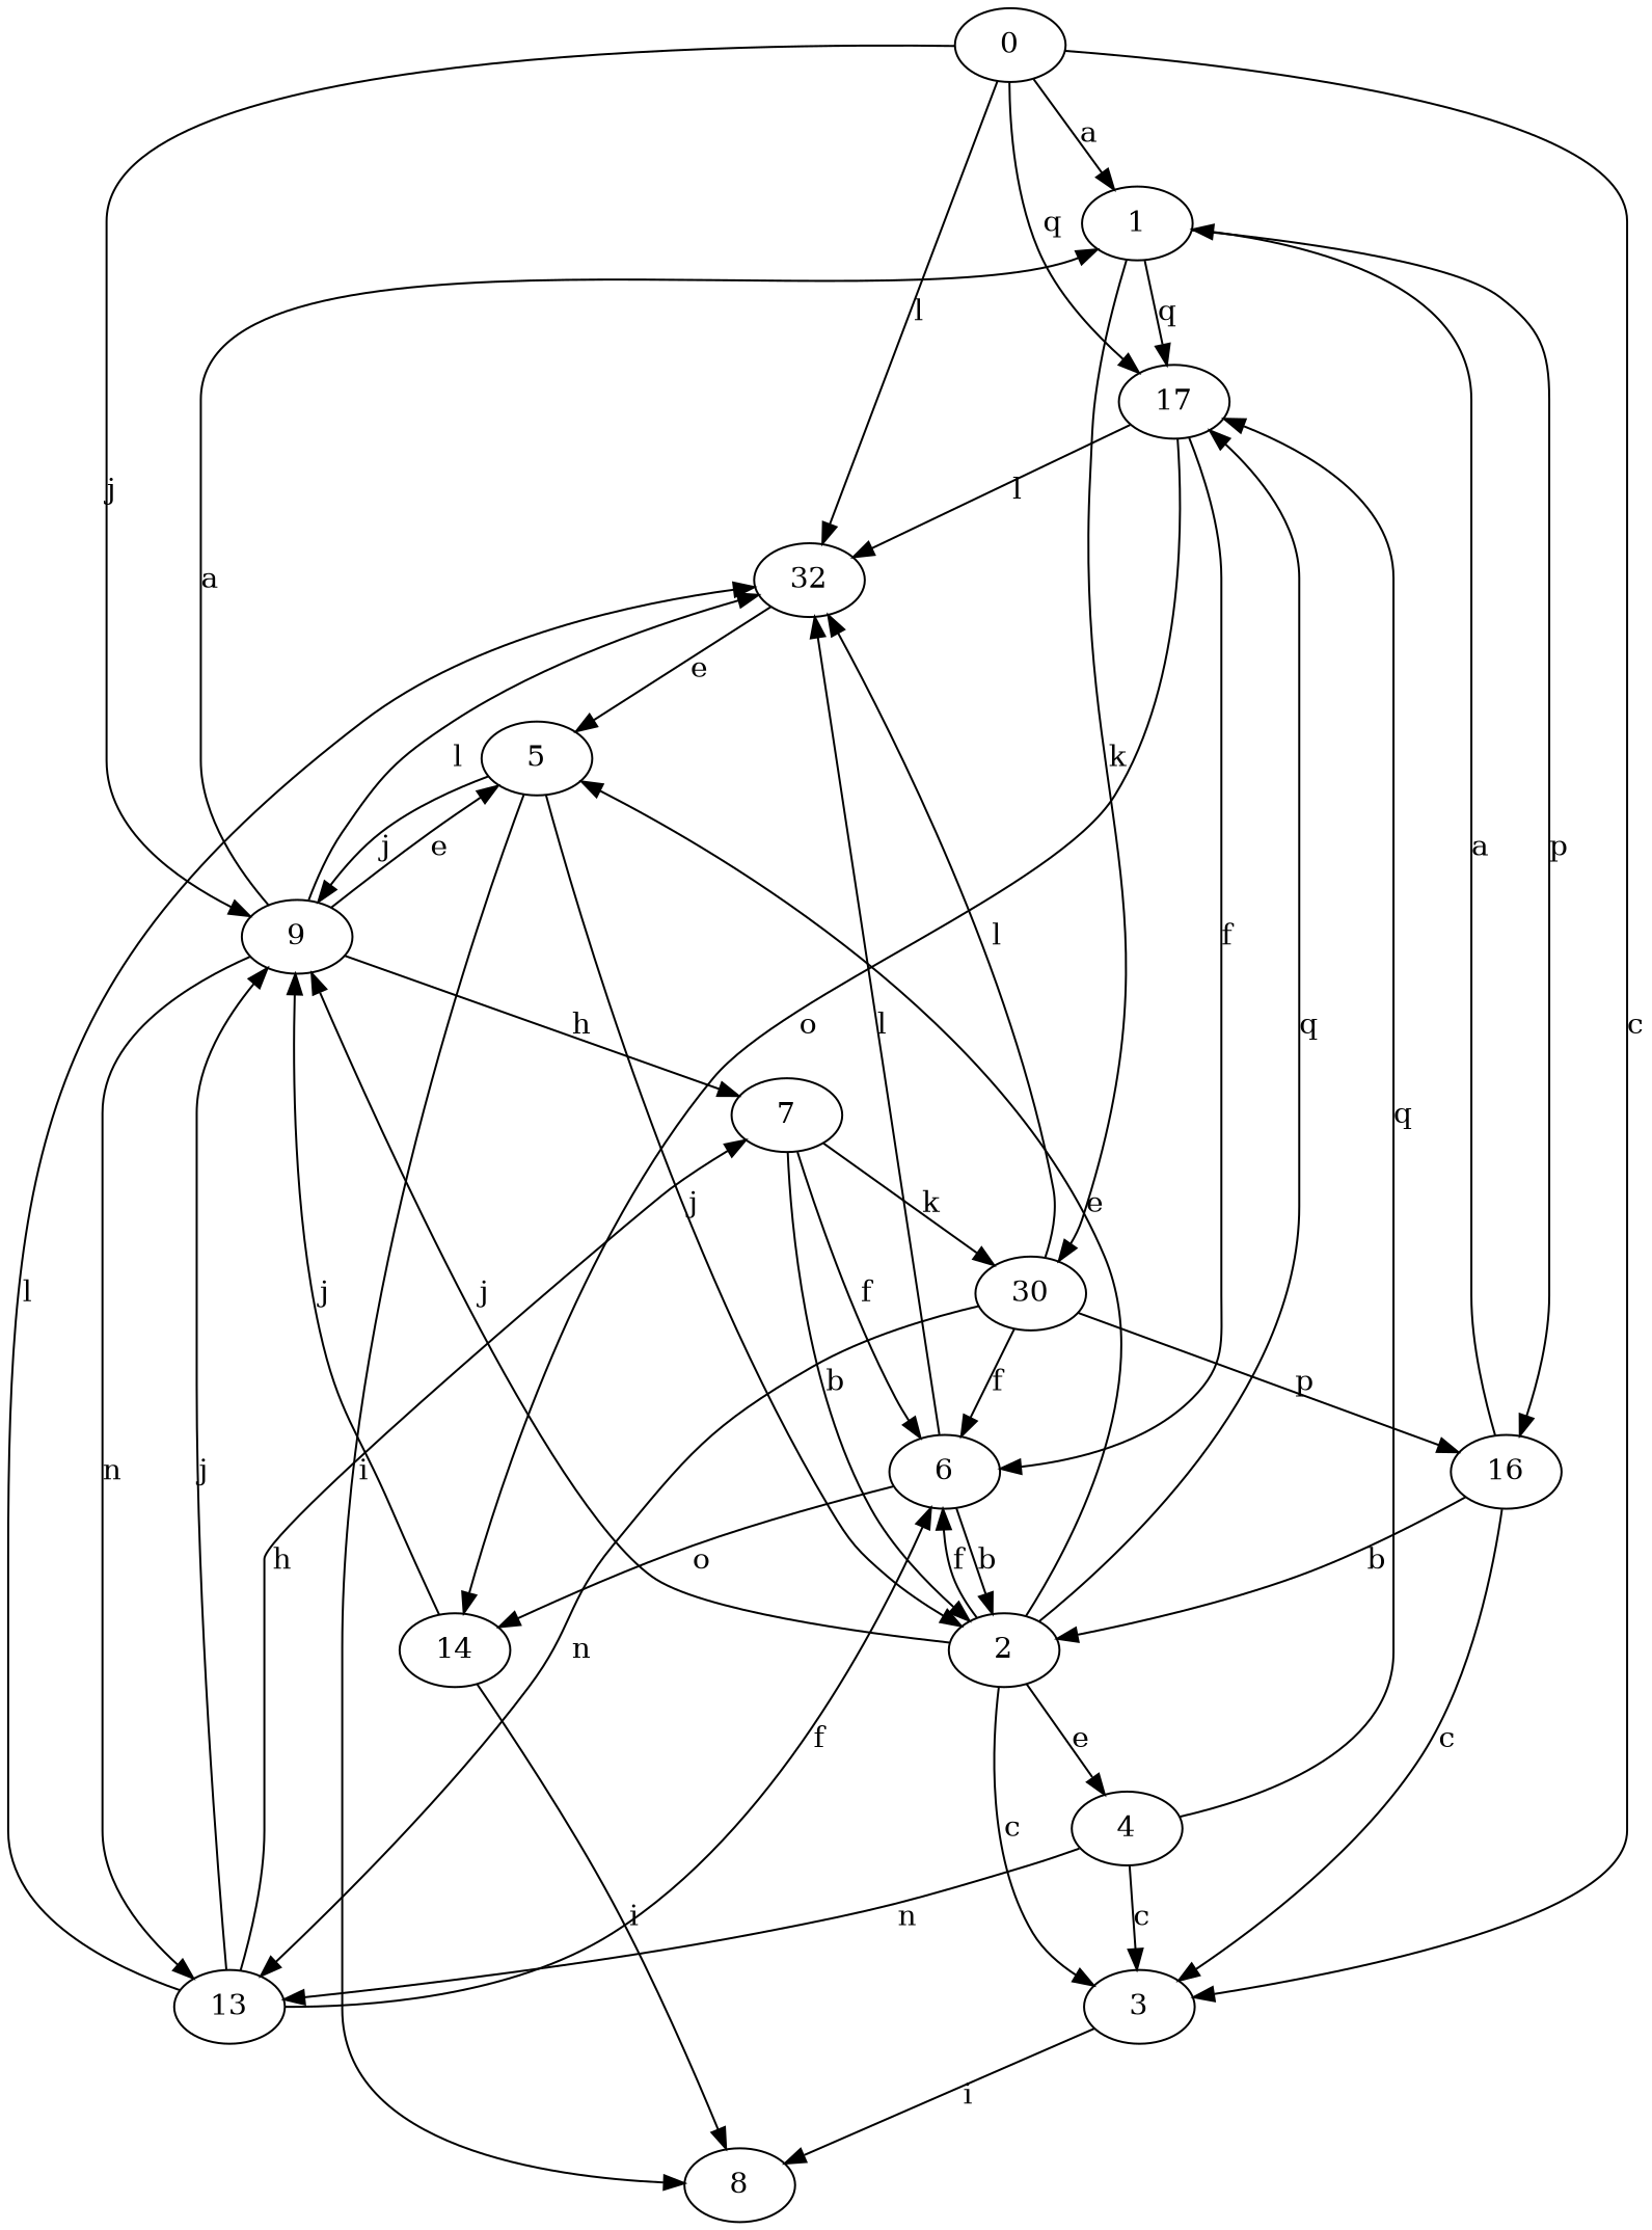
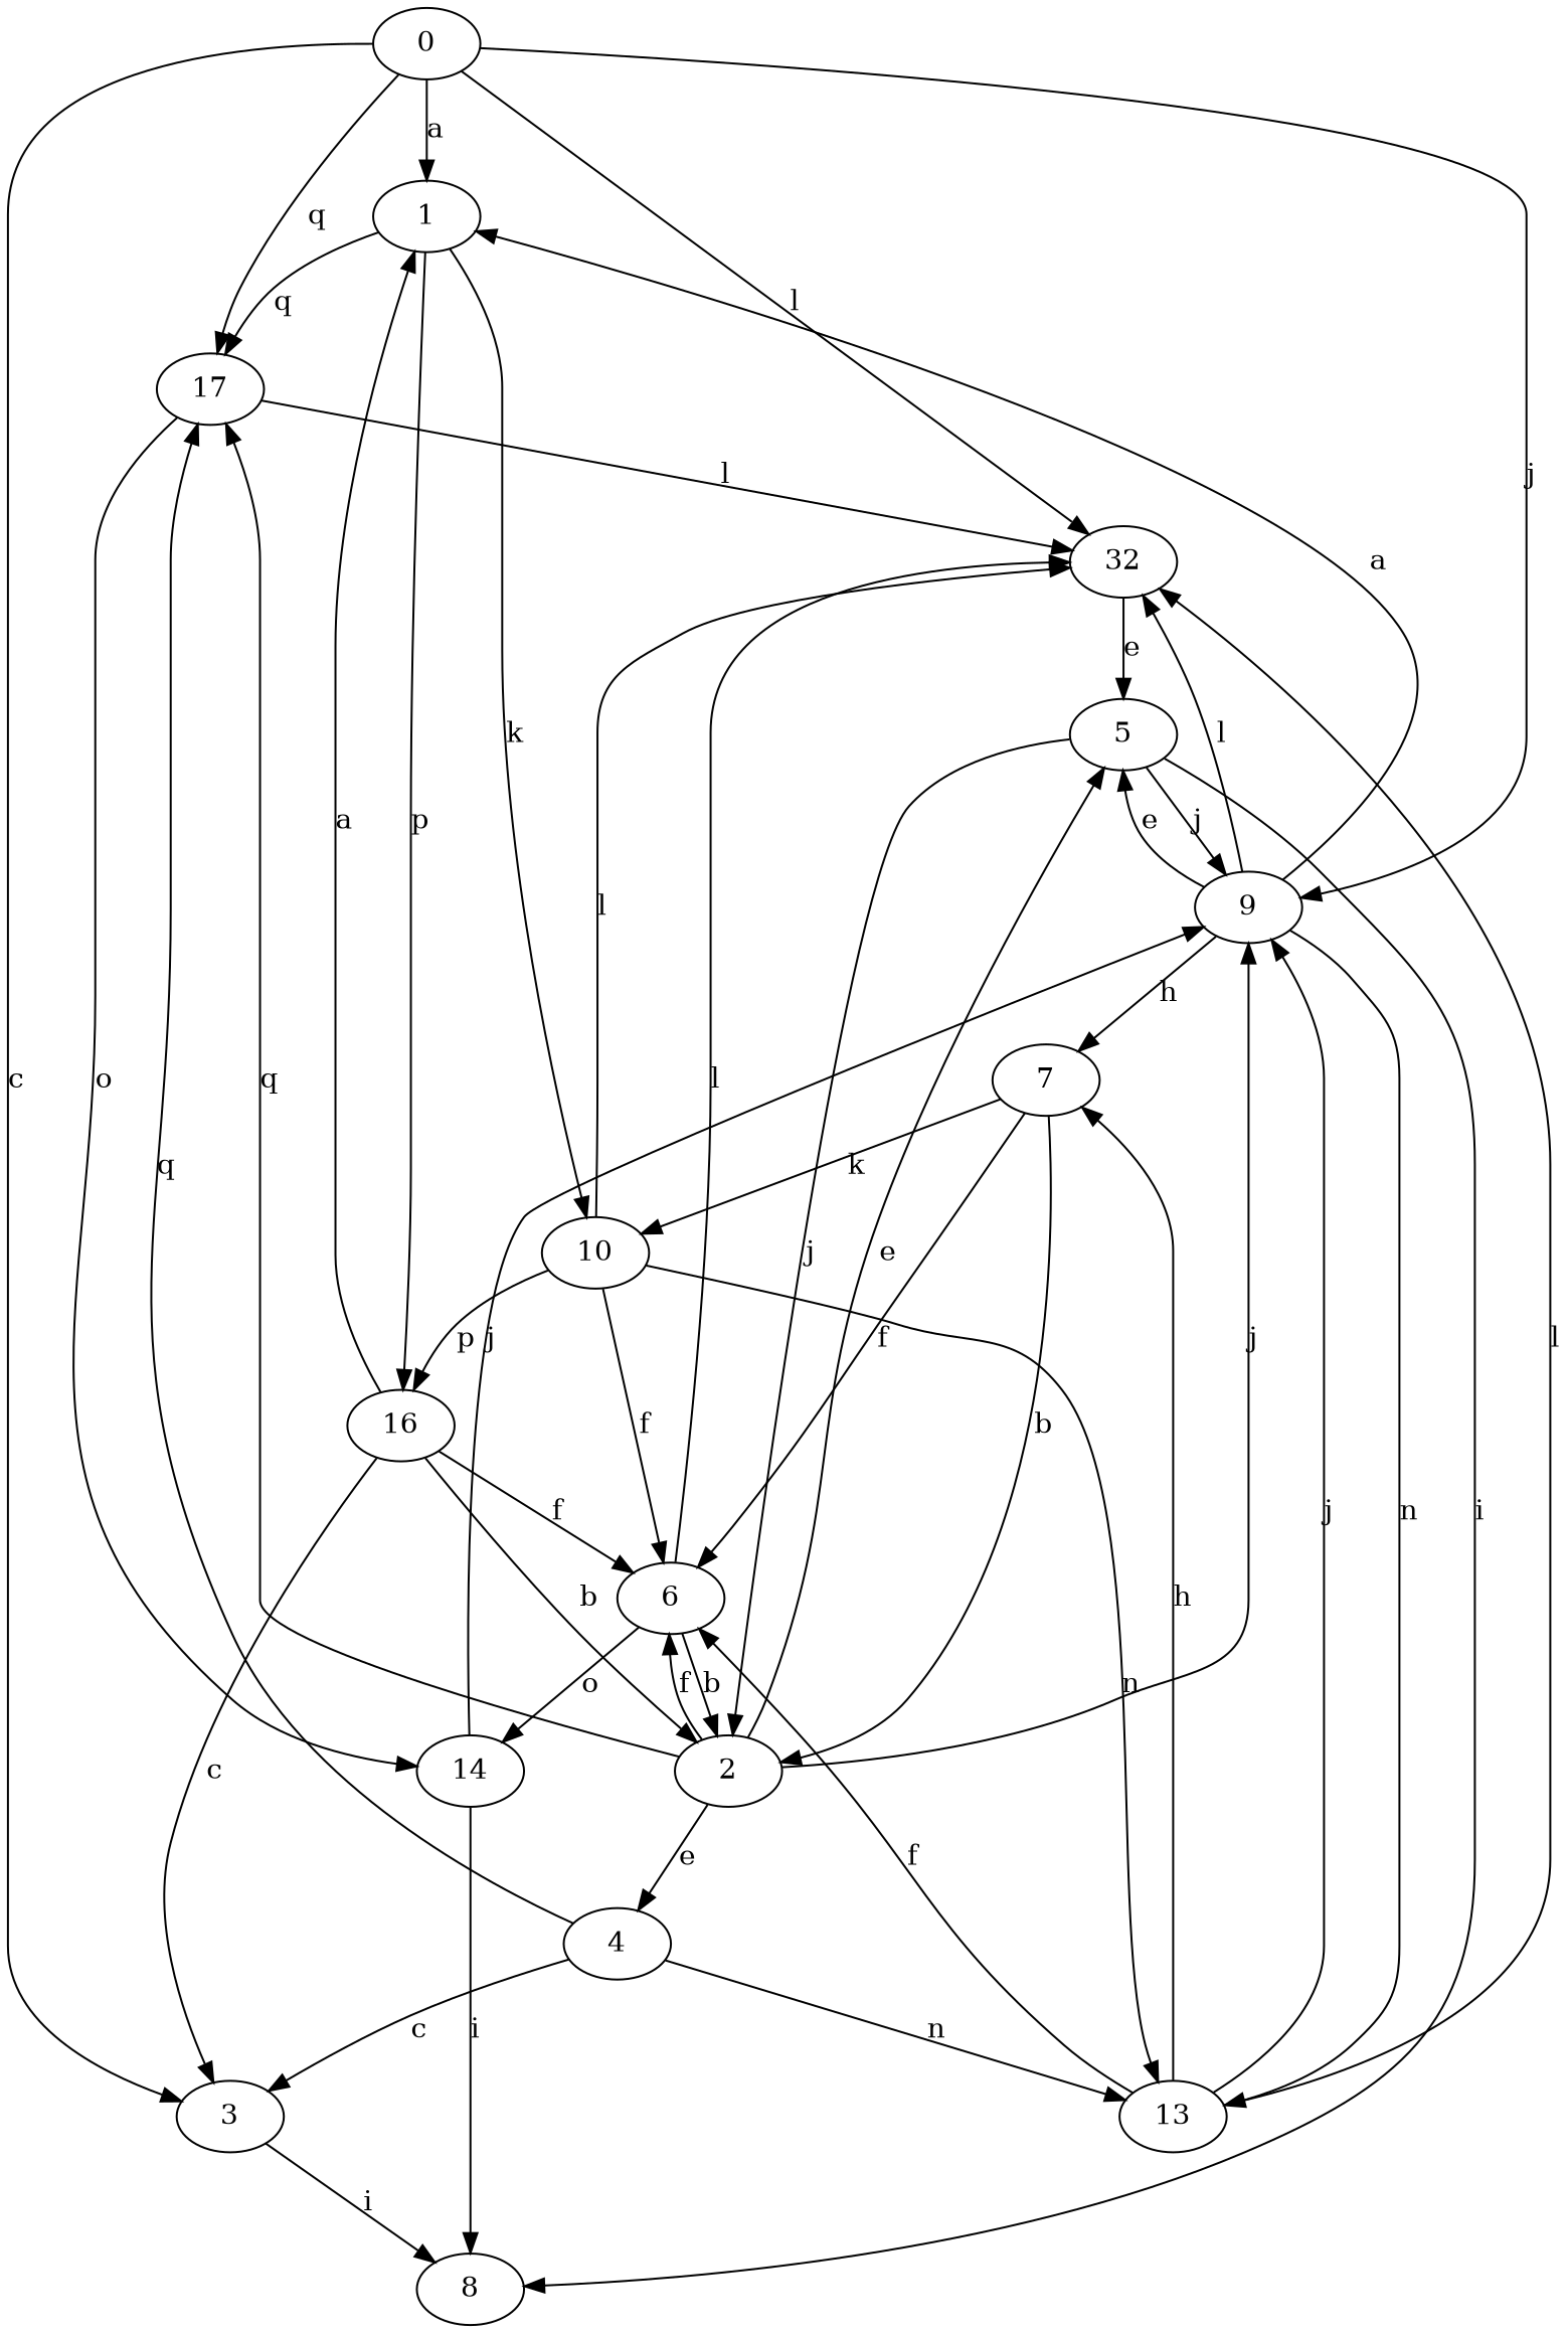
  strict digraph {
    0
    1
    3
    9
    n5 [label=32]
    17
-   10 [label=30]
+   10
    16
    8
    5
    13
    7
    14
    6
    2
    4
    0 -> 1 [label=a]
    0 -> 3 [label=c]
    0 -> 9 [label=j]
    0 -> n5 [label=l]
    0 -> 17 [label=q]
    1 -> 17 [label=q]
    1 -> 10 [label=k]
    1 -> 16 [label=p]
    3 -> 8 [label=i]
    9 -> 1 [label=a]
    9 -> n5 [label=l]
    9 -> 5 [label=e]
    9 -> 13 [label=n]
    9 -> 7 [label=h]
    n5 -> 5 [label=e]
    17 -> n5 [label=l]
    17 -> 14 [label=o]
    10 -> n5 [label=l]
    10 -> 16 [label=p]
    10 -> 13 [label=n]
    10 -> 6 [label=f]
    16 -> 1 [label=a]
    16 -> 3 [label=c]
-   17 -> 6 [label=f]
+   16 -> 6 [label=f]
    16 -> 2 [label=b]
    5 -> 9 [label=j]
    5 -> 8 [label=i]
    5 -> 2 [label=j]
    13 -> 9 [label=j]
    13 -> n5 [label=l]
    13 -> 7 [label=h]
    13 -> 6 [label=f]
    7 -> 10 [label=k]
    7 -> 6 [label=f]
    7 -> 2 [label=b]
    14 -> 9 [label=j]
    14 -> 8 [label=i]
    6 -> n5 [label=l]
    6 -> 14 [label=o]
    6 -> 2 [label=b]
-   2 -> 3 [label=c]
    2 -> 9 [label=j]
    2 -> 17 [label=q]
    2 -> 5 [label=e]
    2 -> 6 [label=f]
    2 -> 4 [label=e]
    4 -> 3 [label=c]
    4 -> 17 [label=q]
    4 -> 13 [label=n]
  }
